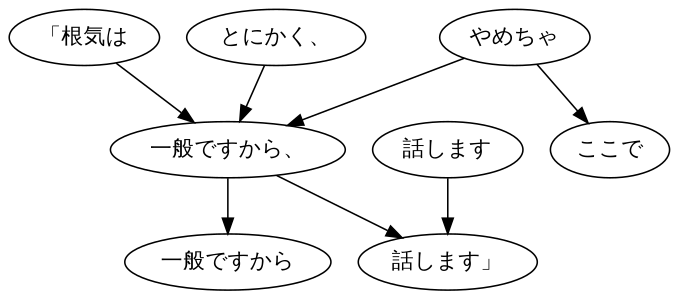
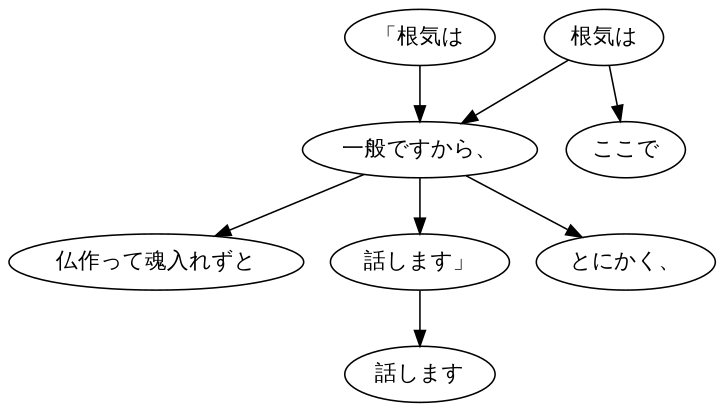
  digraph {
    n1 [label="「根気は"]
    n2 [label="一般ですから、"]
-   n3 [label="一般ですから"]
+   n3 [label="仏作って魂入れずと"]
    n4 [label="話します」"]
    n5 [label="とにかく、"]
    n6 [label="ここで"]
-   n7 [label="やめちゃ"]
+   n7 [label="根気は"]
    n8 [label="話します"]
    n1 -> n2
    n2 -> n3
    n2 -> n4
-   n5 -> n2
+   n2 -> n5
    n7 -> n2
    n7 -> n6
-   n8 -> n4
+   n4 -> n8
  }
